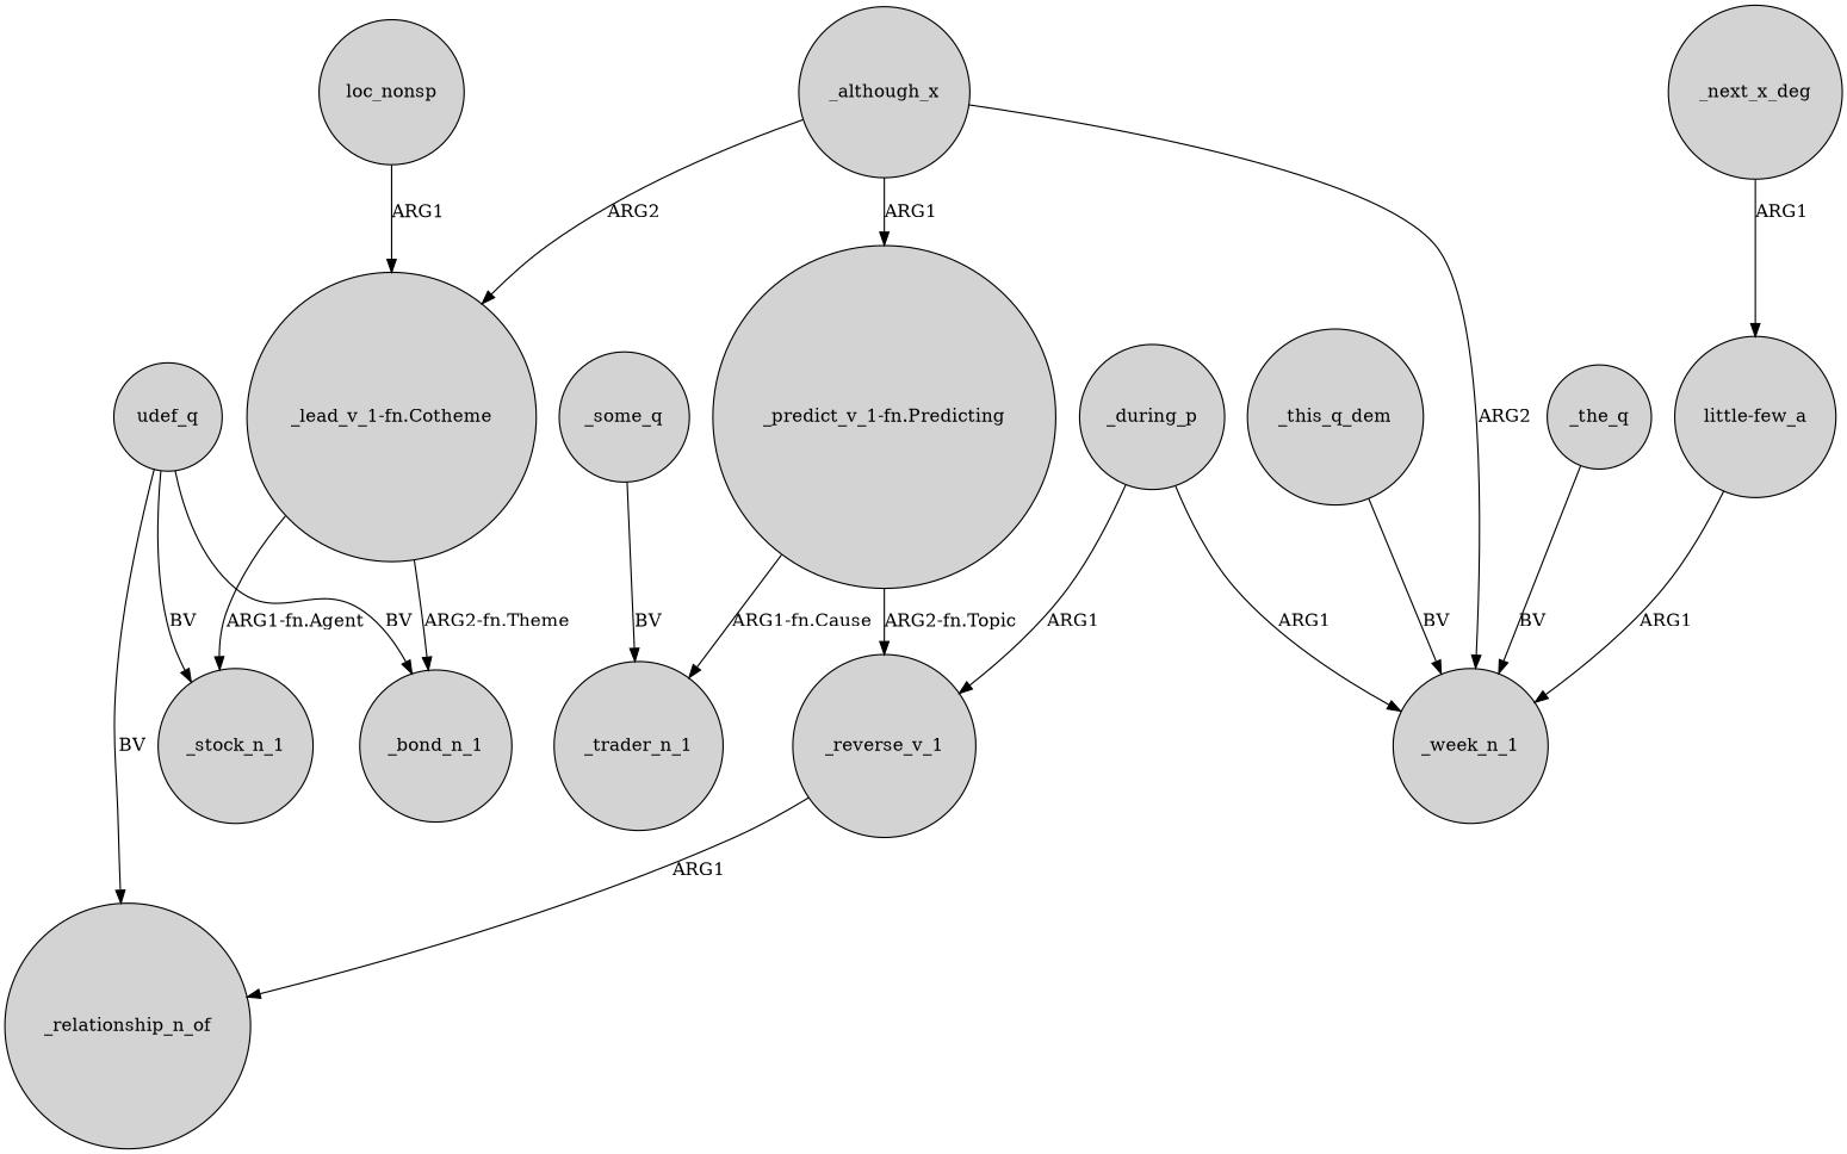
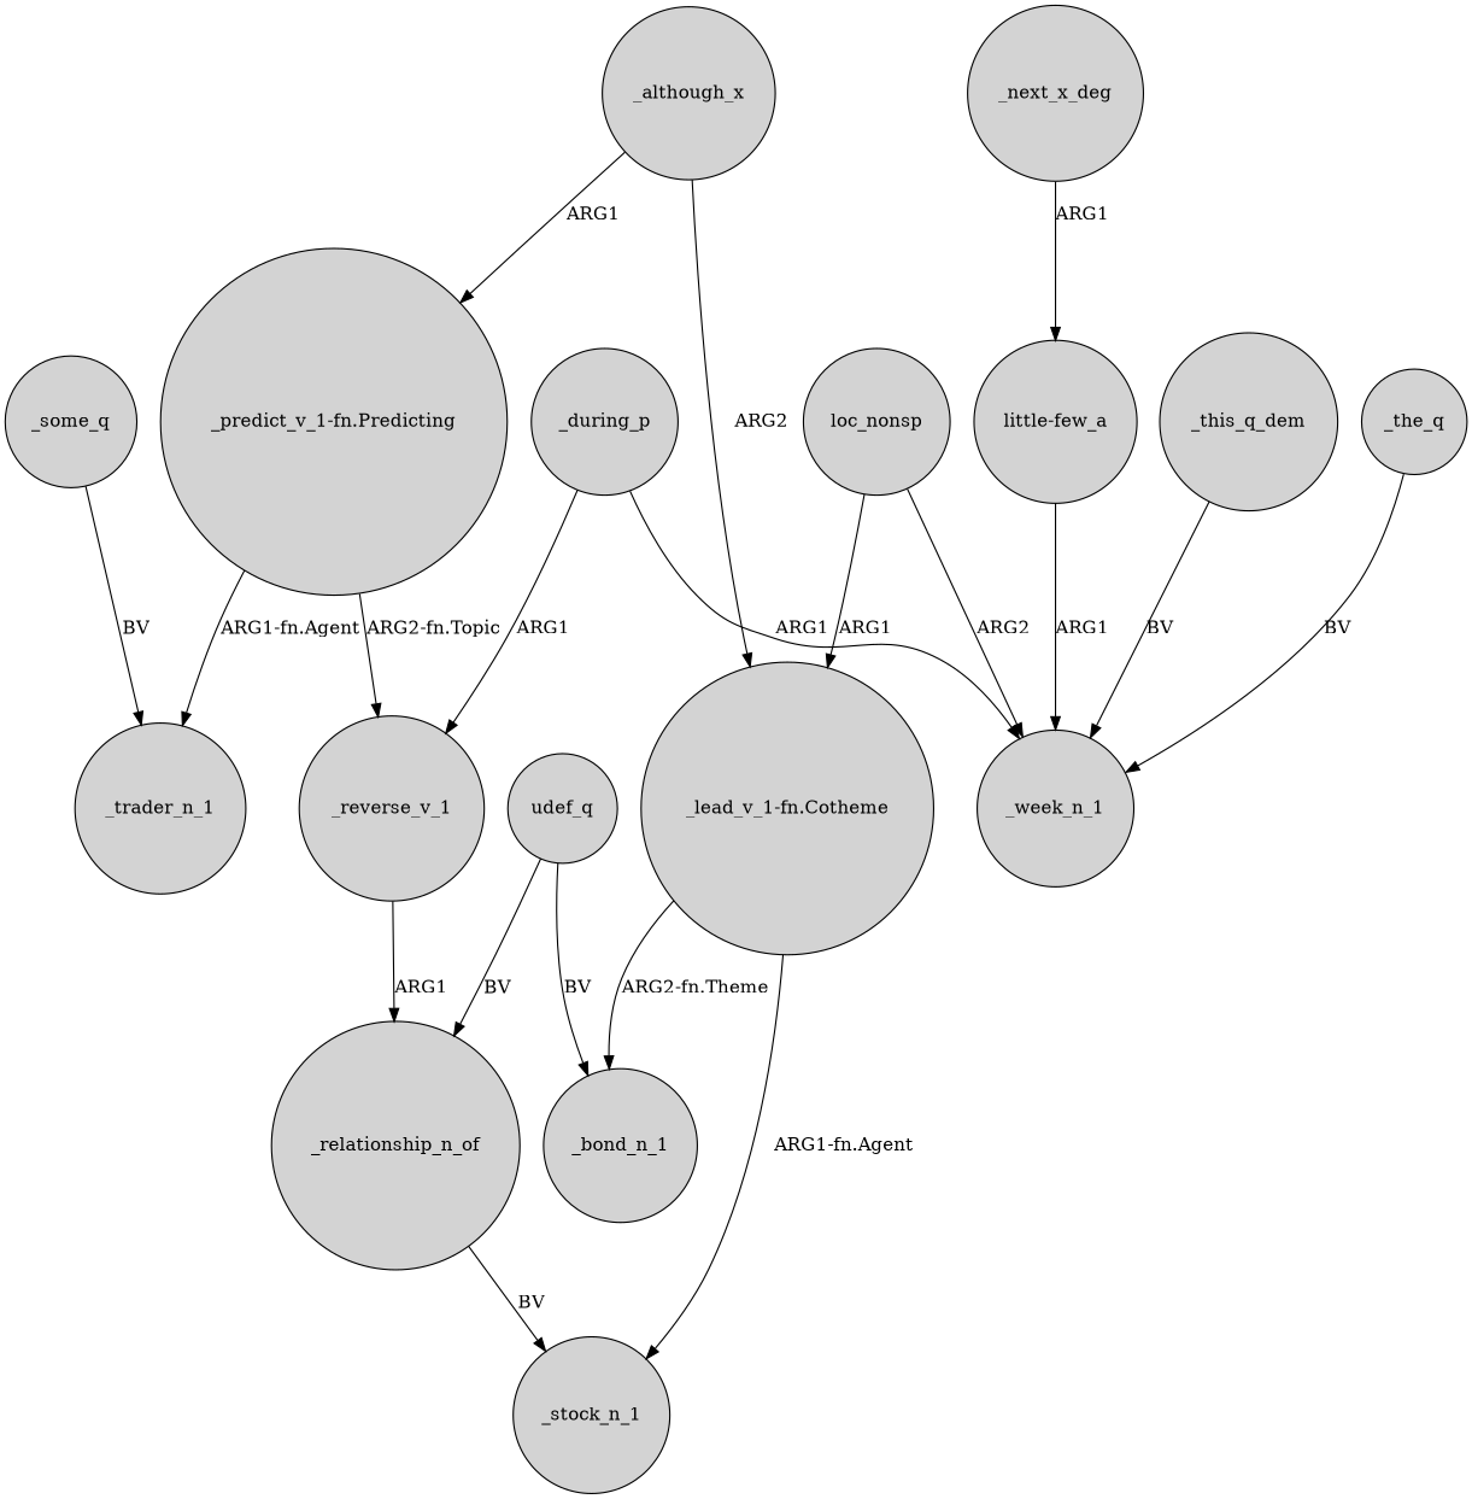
  digraph {
    node [shape=circle style=filled]
    _reverse_v_1
    _relationship_n_of
    "little-few_a"
    _week_n_1
    "_lead_v_1-fn.Cotheme"
    _bond_n_1
    _stock_n_1
    "_predict_v_1-fn.Predicting"
    _trader_n_1
    _although_x
    _some_q
    _next_x_deg
    _this_q_dem
    loc_nonsp
    udef_q
    _the_q
    _during_p
    _reverse_v_1 -> _relationship_n_of [label=ARG1]
    "little-few_a" -> _week_n_1 [label=ARG1]
    "_lead_v_1-fn.Cotheme" -> _bond_n_1 [label="ARG2-fn.Theme"]
    "_lead_v_1-fn.Cotheme" -> _stock_n_1 [label="ARG1-fn.Agent"]
    "_predict_v_1-fn.Predicting" -> _reverse_v_1 [label="ARG2-fn.Topic"]
-   "_predict_v_1-fn.Predicting" -> _trader_n_1 [label="ARG1-fn.Cause"]
+   "_predict_v_1-fn.Predicting" -> _trader_n_1 [label="ARG1-fn.Agent"]
    _although_x -> "_lead_v_1-fn.Cotheme" [label=ARG2]
    _although_x -> "_predict_v_1-fn.Predicting" [label=ARG1]
    _some_q -> _trader_n_1 [label=BV]
    _next_x_deg -> "little-few_a" [label=ARG1]
    _this_q_dem -> _week_n_1 [label=BV]
-   _although_x -> _week_n_1 [label=ARG2]
+   loc_nonsp -> _week_n_1 [label=ARG2]
    loc_nonsp -> "_lead_v_1-fn.Cotheme" [label=ARG1]
    udef_q -> _relationship_n_of [label=BV]
    udef_q -> _bond_n_1 [label=BV]
-   udef_q -> _stock_n_1 [label=BV]
+   _relationship_n_of -> _stock_n_1 [label=BV]
    _the_q -> _week_n_1 [label=BV]
    _during_p -> _reverse_v_1 [label=ARG1]
    _during_p -> _week_n_1 [label=ARG1]
  }
